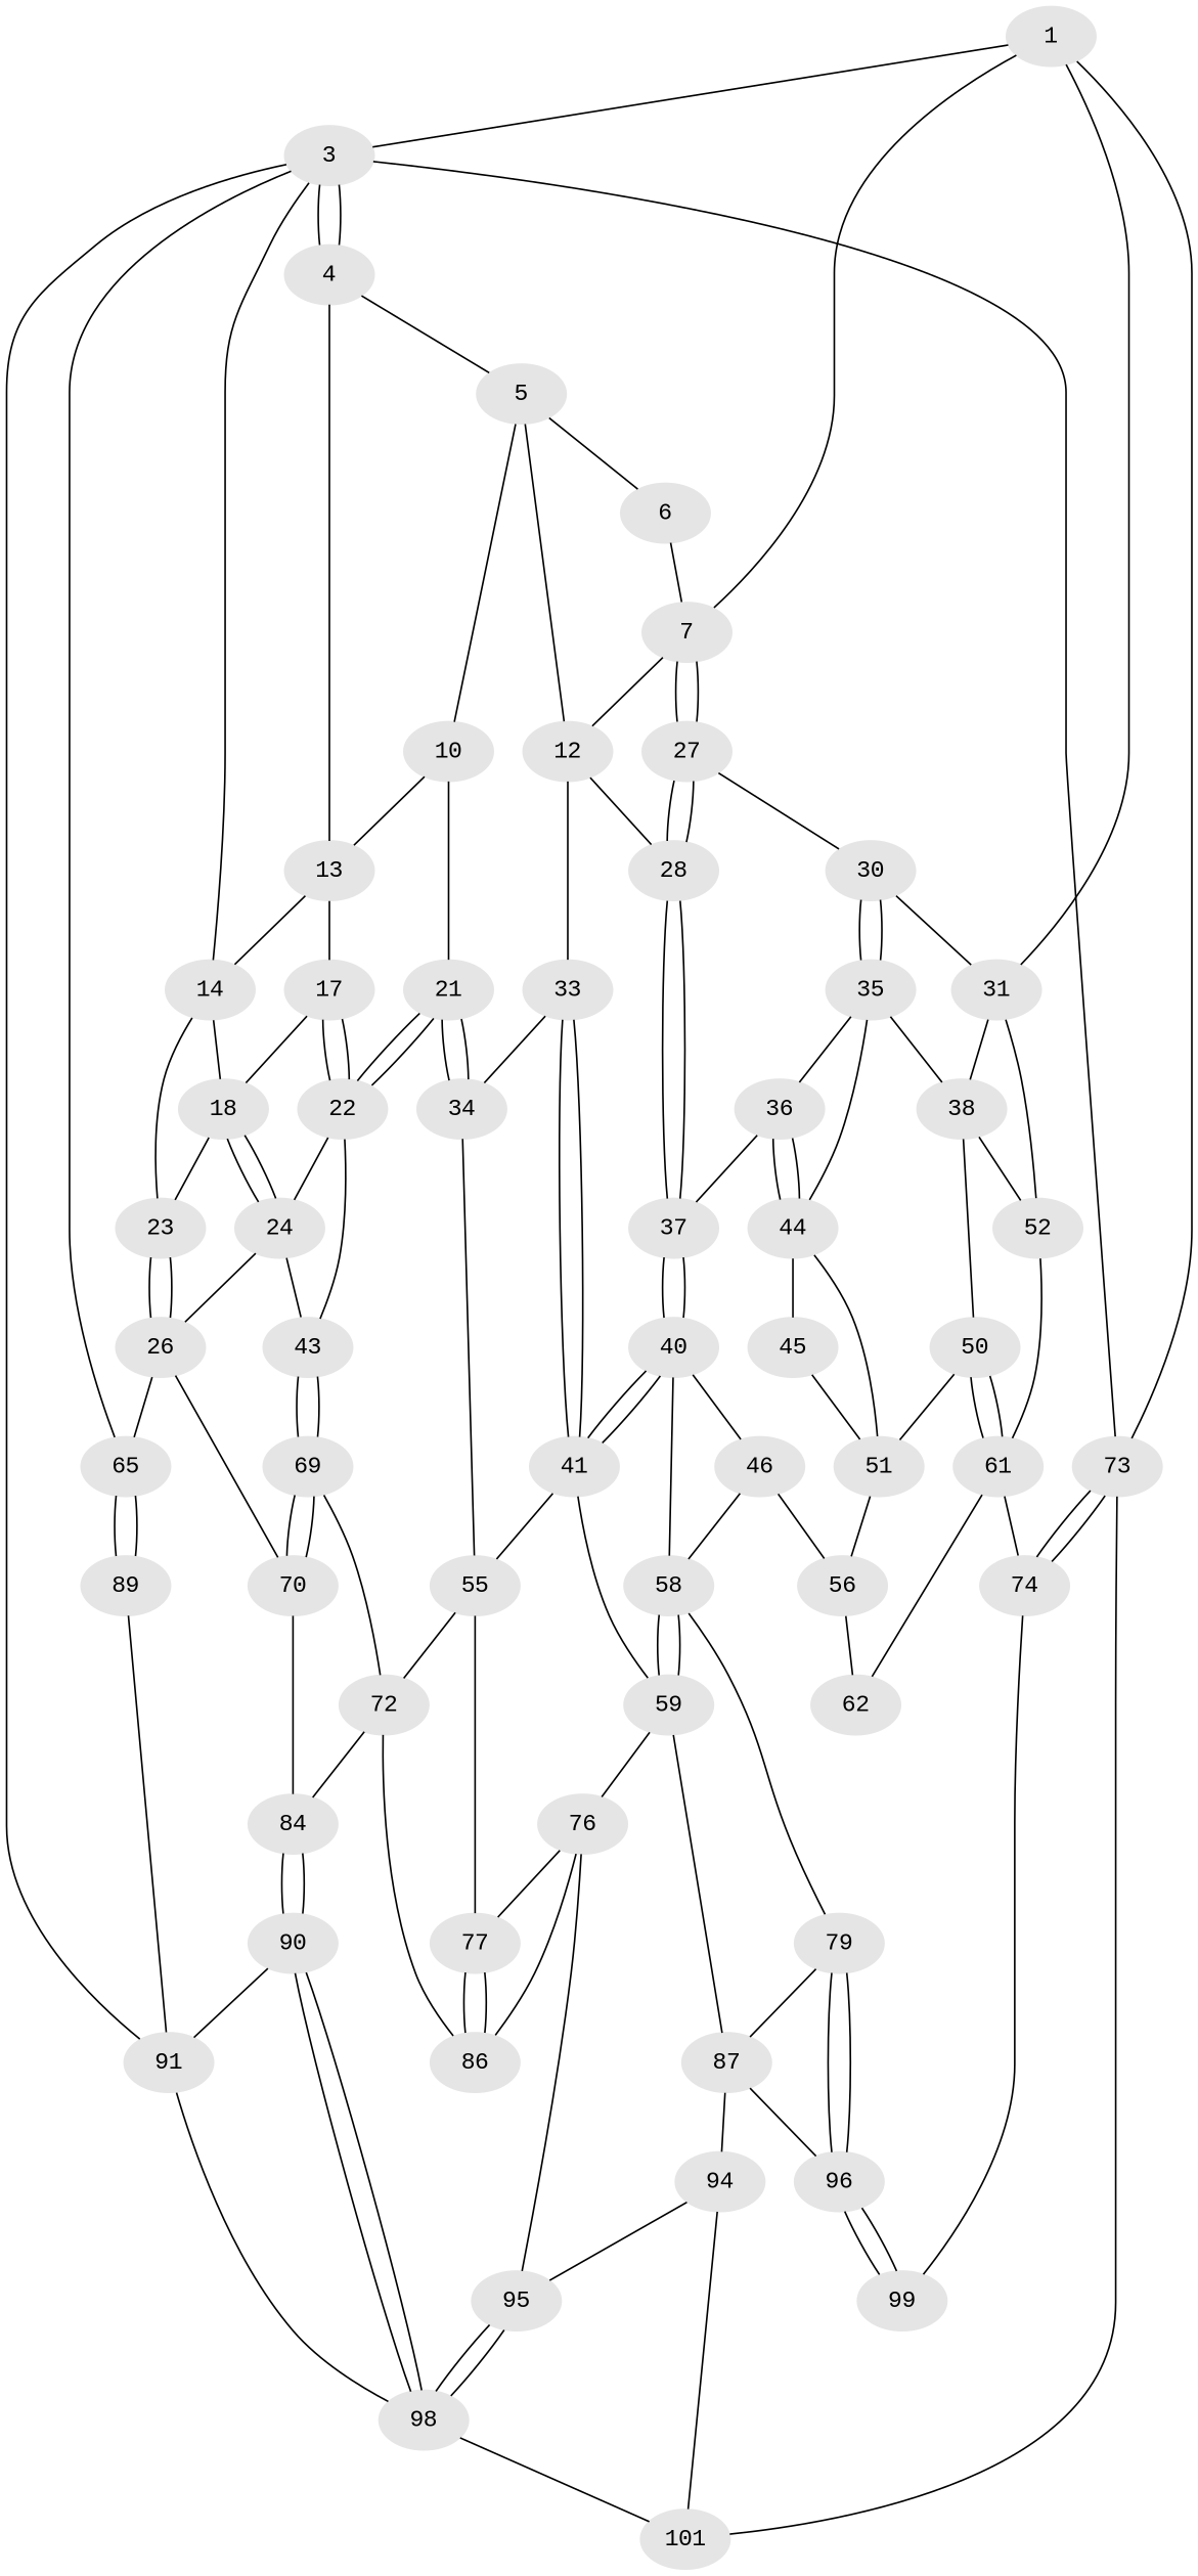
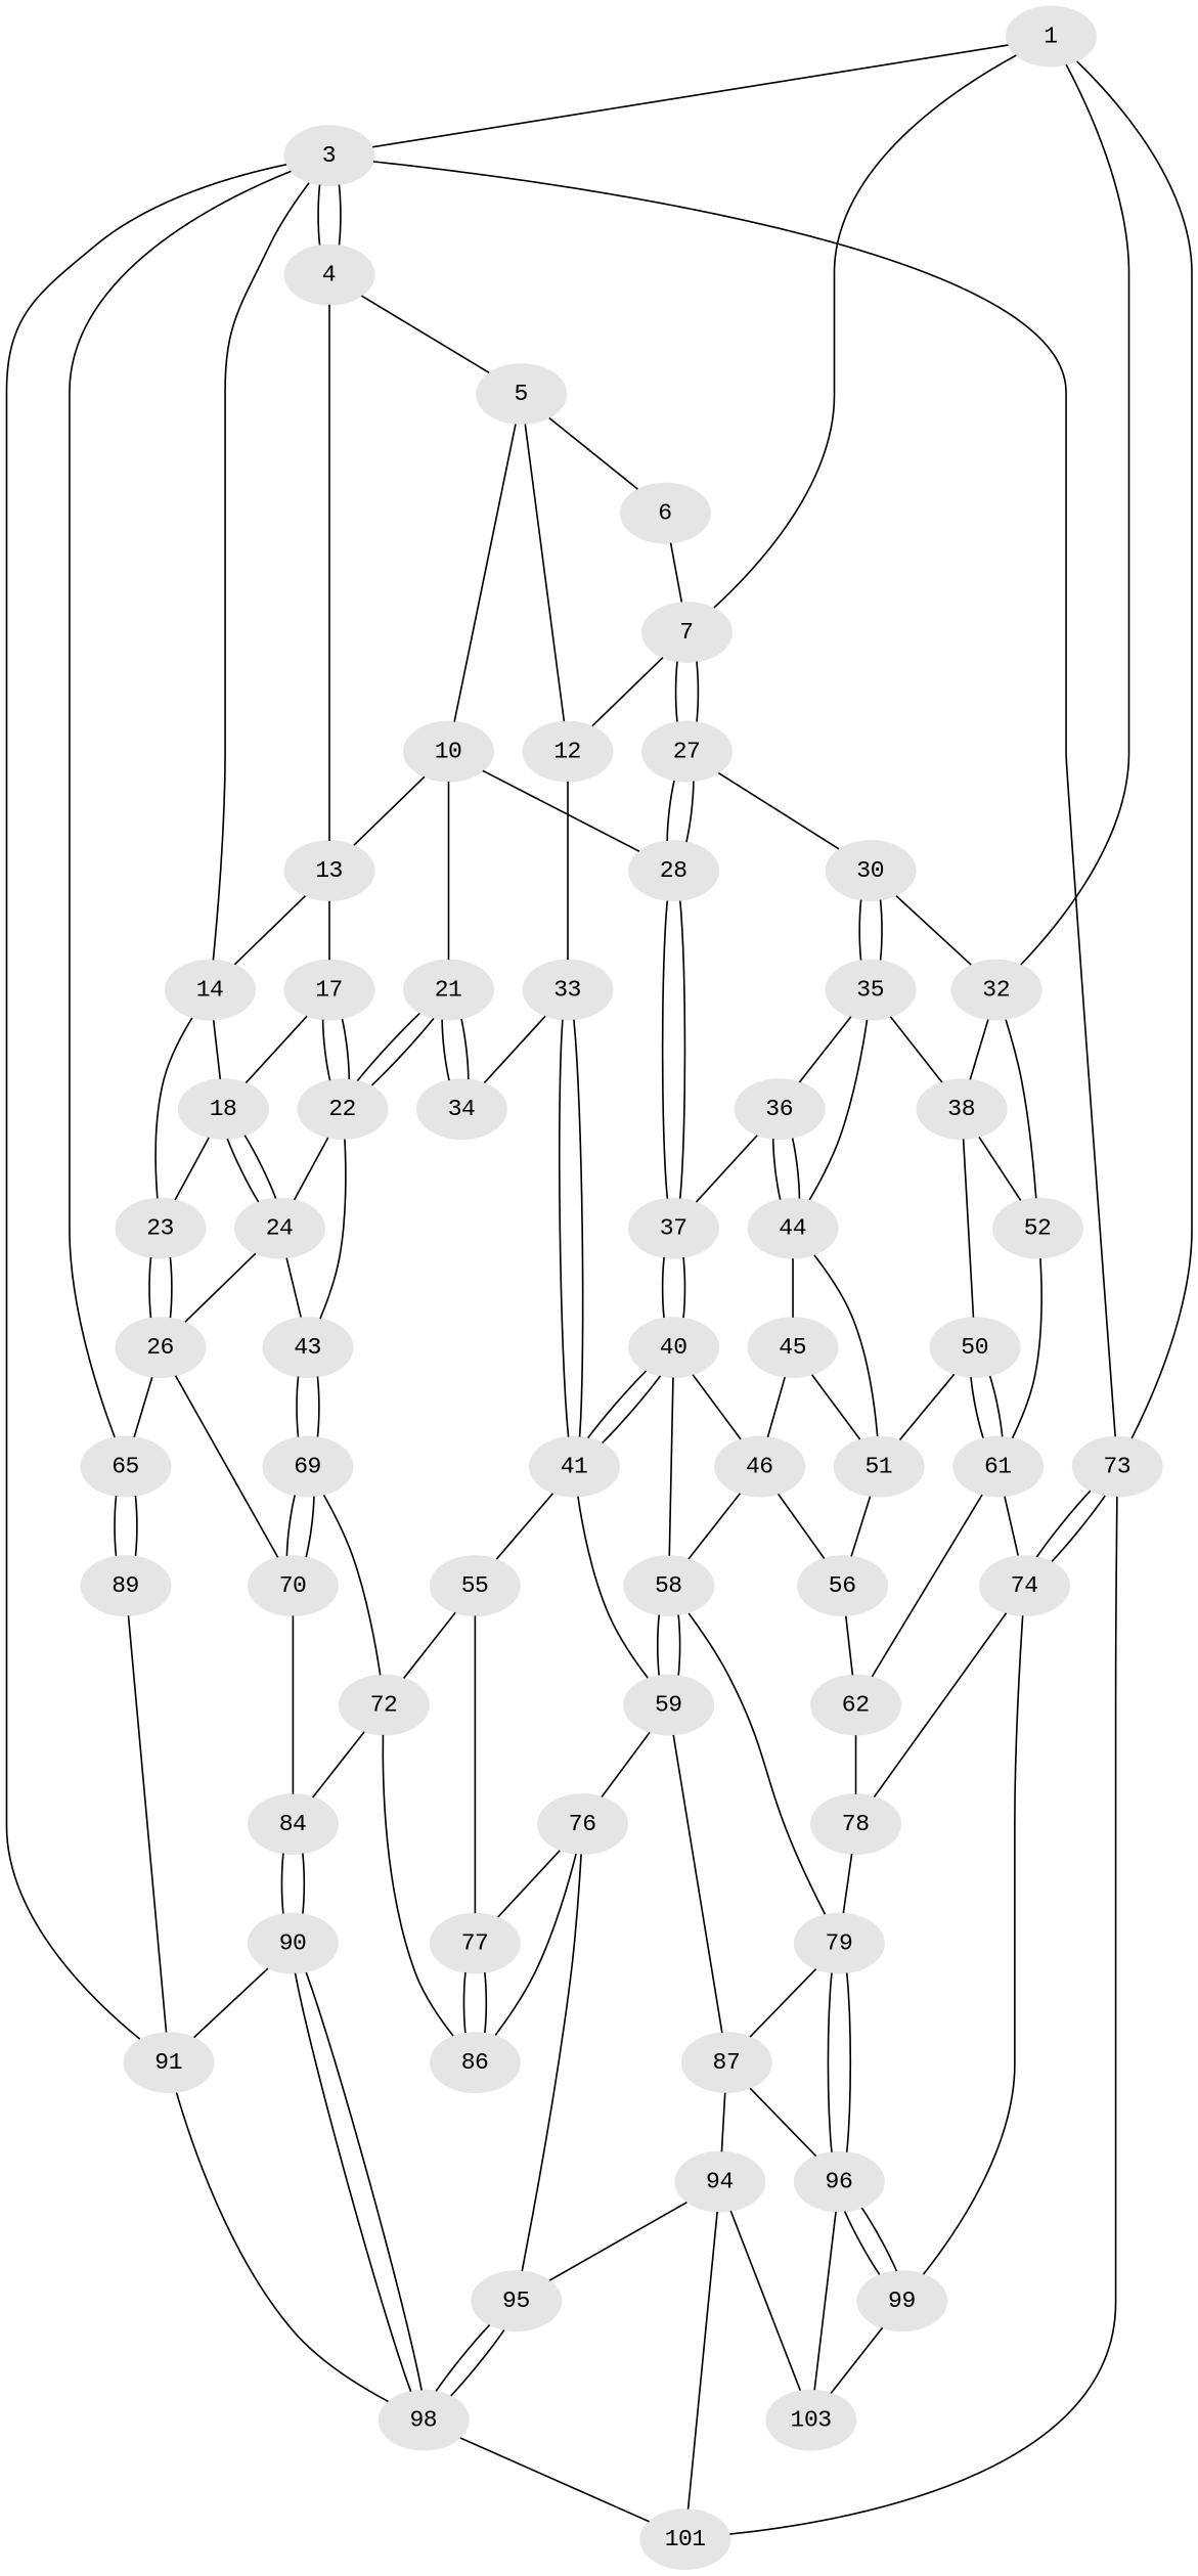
  graph {
    fontname="Liberation Mono"
    node [color=gray90 fontname="Liberation Mono" style=filled]
    edge [fontname="Liberation Mono"]
    1 [super="+2"]
    3 [super="+67"]
    7 [super="+8"]
-   31 [super="+32"]
+   31 [super="+32" label=32]
    73 [super="+106"]
    4 [super="+11"]
    14 [super="+15"]
    65 [super="+66"]
    91 [super="+105"]
    12 [super="+29"]
    27
    38 [super="+49"]
    52
    74 [super="+81"]
    101
    5 [super="+9"]
    13 [super="+16"]
    18 [super="+19"]
    23
    89 [super="+92"]
    98 [super="+102"]
    10 [super="+20"]
    6
    21
    17
    28
    33
    30
    22
    34 [super="+42"]
    37
    41 [super="+54"]
    24 [super="+25"]
    26 [super="+64"]
    43
    55 [super="+71"]
    70
    69
    84 [super="+85"]
    35 [super="+39"]
    40 [super="+47"]
    36
    44 [super="+48"]
    50
    61 [super="+68"]
    59 [super="+75"]
    72 [super="+83"]
    77
    45
    51 [super="+53"]
    46 [super="+57"]
    58 [super="+60"]
    56
    79 [super="+80"]
    76 [super="+88"]
    87 [super="+93"]
    62 [super="+63"]
    86
+   78 [super="+82"]
    96 [super="+97"]
    95
    94 [super="+100"]
    99 [super="+104"]
    90
+   103
    1 -- 3
    1 -- 7
    1 -- 31
    1 -- 73
    3 -- 73
    3 -- 4
    3 -- 4
    3 -- 14
    3 -- 65
    3 -- 91
    7 -- 12
    7 -- 27
    7 -- 27
    31 -- 38
    31 -- 52
    73 -- 74
    73 -- 74
    73 -- 101
    4 -- 5
    4 -- 13
    14 -- 18
    14 -- 23
    65 -- 89 [weight=2]
    65 -- 89
    91 -- 98
-   12 -- 28
+   10 -- 28
    12 -- 33
    27 -- 28
    27 -- 28
    27 -- 30
    38 -- 52
    38 -- 50
    52 -- 61
+   74 -- 78
    74 -- 99
    5 -- 12
    5 -- 10
    5 -- 6
    13 -- 14
    13 -- 17
    18 -- 23
    18 -- 24
    18 -- 24
    23 -- 26
    23 -- 26
    89 -- 91
    98 -- 101
    10 -- 13
    10 -- 21
    6 -- 7
    21 -- 22
    21 -- 22
    21 -- 34
    21 -- 34
    17 -- 18
    17 -- 22
    17 -- 22
    28 -- 37
    28 -- 37
    33 -- 34
    33 -- 41
    33 -- 41
    30 -- 31
    30 -- 35
    30 -- 35
    22 -- 24
    22 -- 43
-   34 -- 55
    37 -- 40
    37 -- 40
    41 -- 55
    41 -- 59
    24 -- 26
    24 -- 43
    26 -- 65
    26 -- 70
    43 -- 69
    43 -- 69
    55 -- 72
    55 -- 77
    70 -- 84
    69 -- 70
    69 -- 70
    69 -- 72
    84 -- 90
    84 -- 90
    35 -- 38
    35 -- 36
    35 -- 44
    40 -- 41
    40 -- 41
    40 -- 46
    40 -- 58
    36 -- 37
    36 -- 44
    36 -- 44
    44 -- 45
    44 -- 51
    50 -- 61
    50 -- 61
    50 -- 51
    61 -- 74
    61 -- 62
    59 -- 76
    59 -- 87
    72 -- 84
    72 -- 86
    77 -- 86
    77 -- 86
    45 -- 51
+   45 -- 46
    51 -- 56
    46 -- 58
    46 -- 56
    58 -- 59
    58 -- 59
    58 -- 79
    56 -- 62
    79 -- 87
    79 -- 96
    79 -- 96
    76 -- 77
    76 -- 86
    76 -- 95
    87 -- 96
    87 -- 94
+   62 -- 78 [weight=2]
+   78 -- 79
    96 -- 99
    96 -- 99
+   96 -- 103
    95 -- 98
    95 -- 98
    94 -- 101
    94 -- 95
+   94 -- 103
+   99 -- 103
    90 -- 91
    90 -- 98
    90 -- 98
  }
